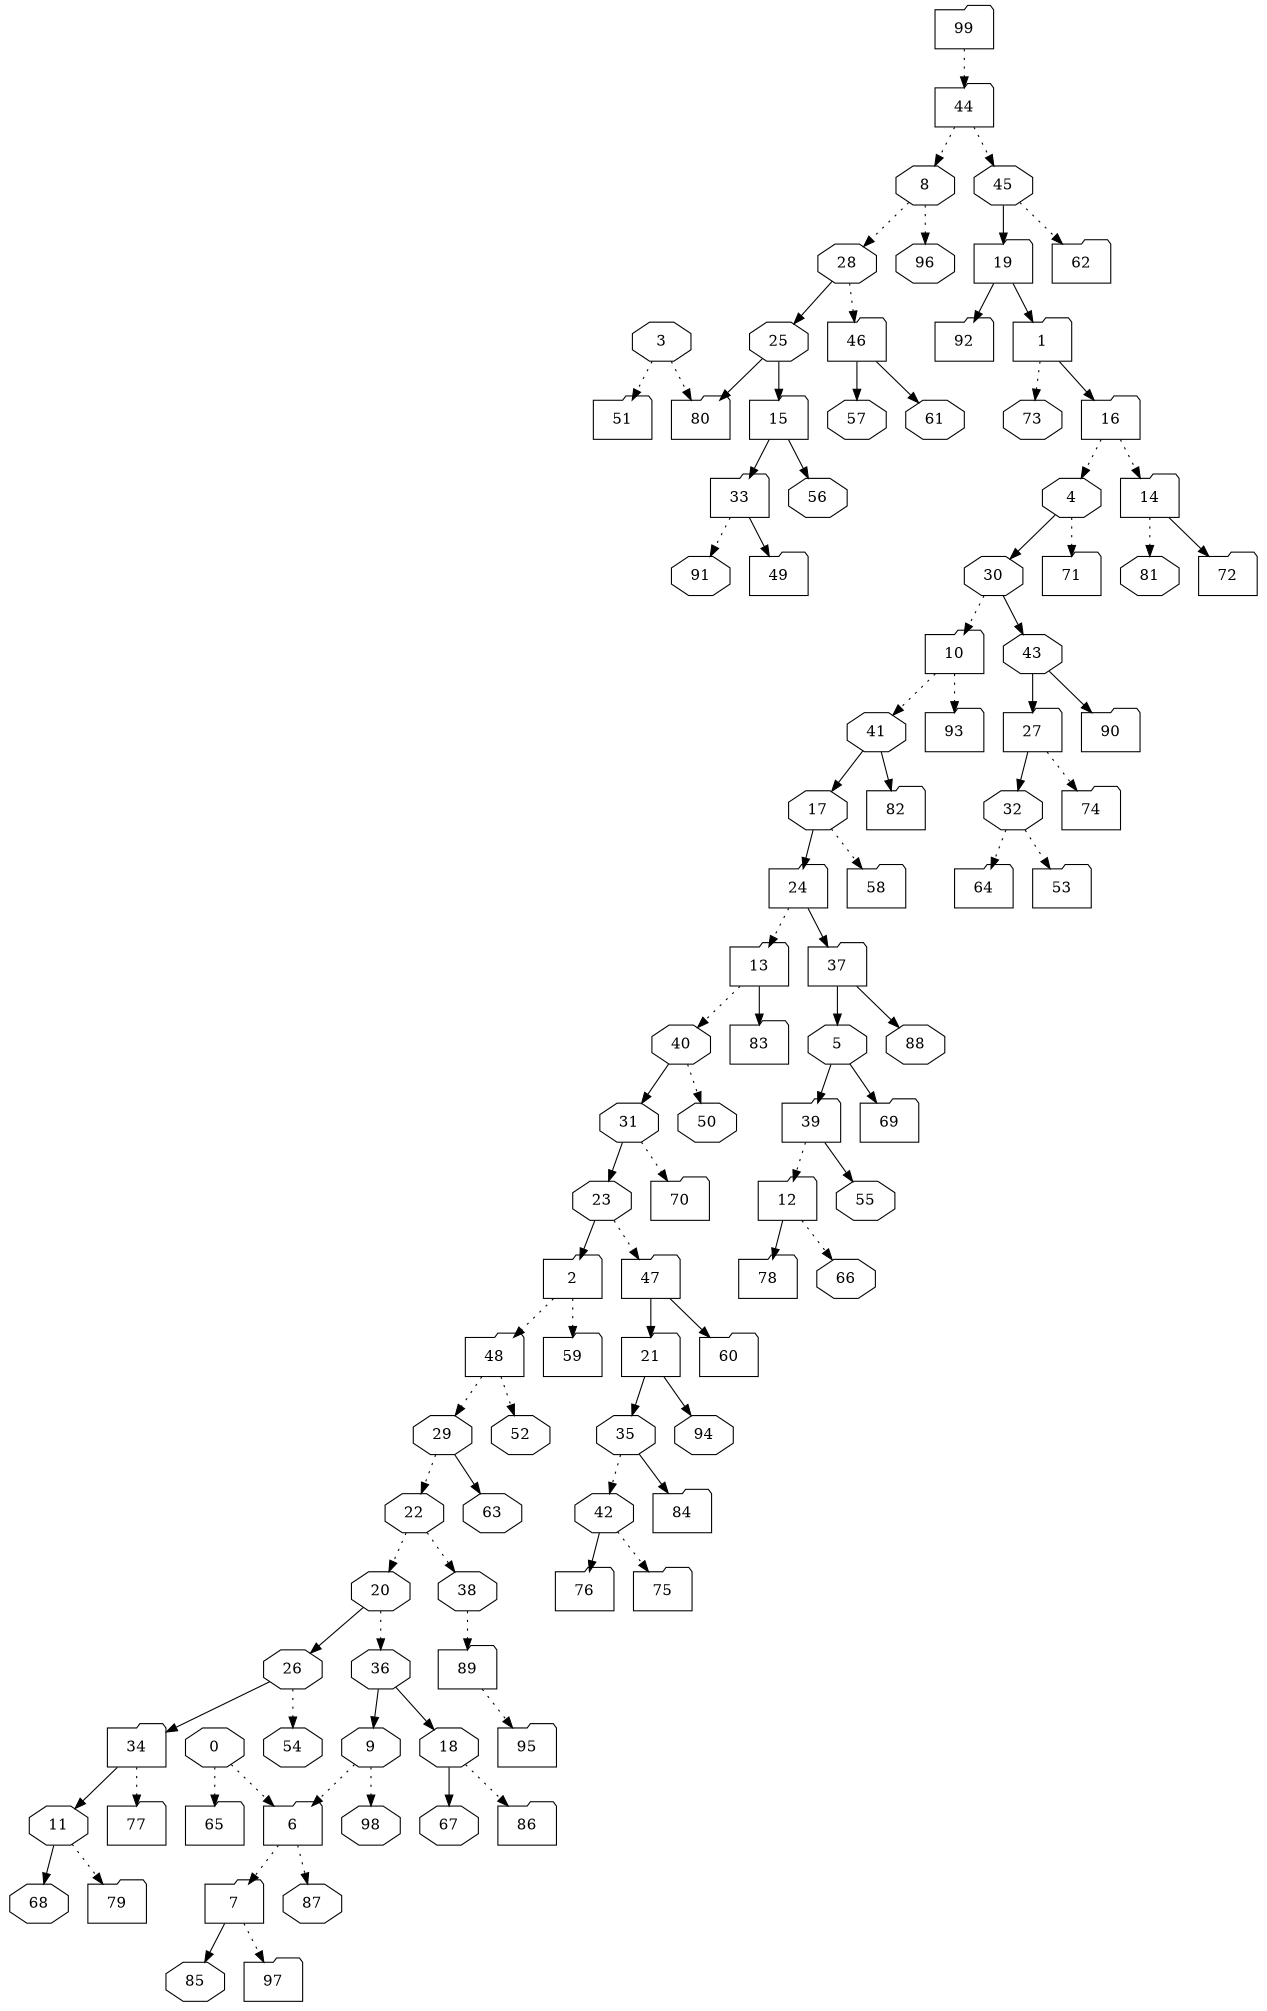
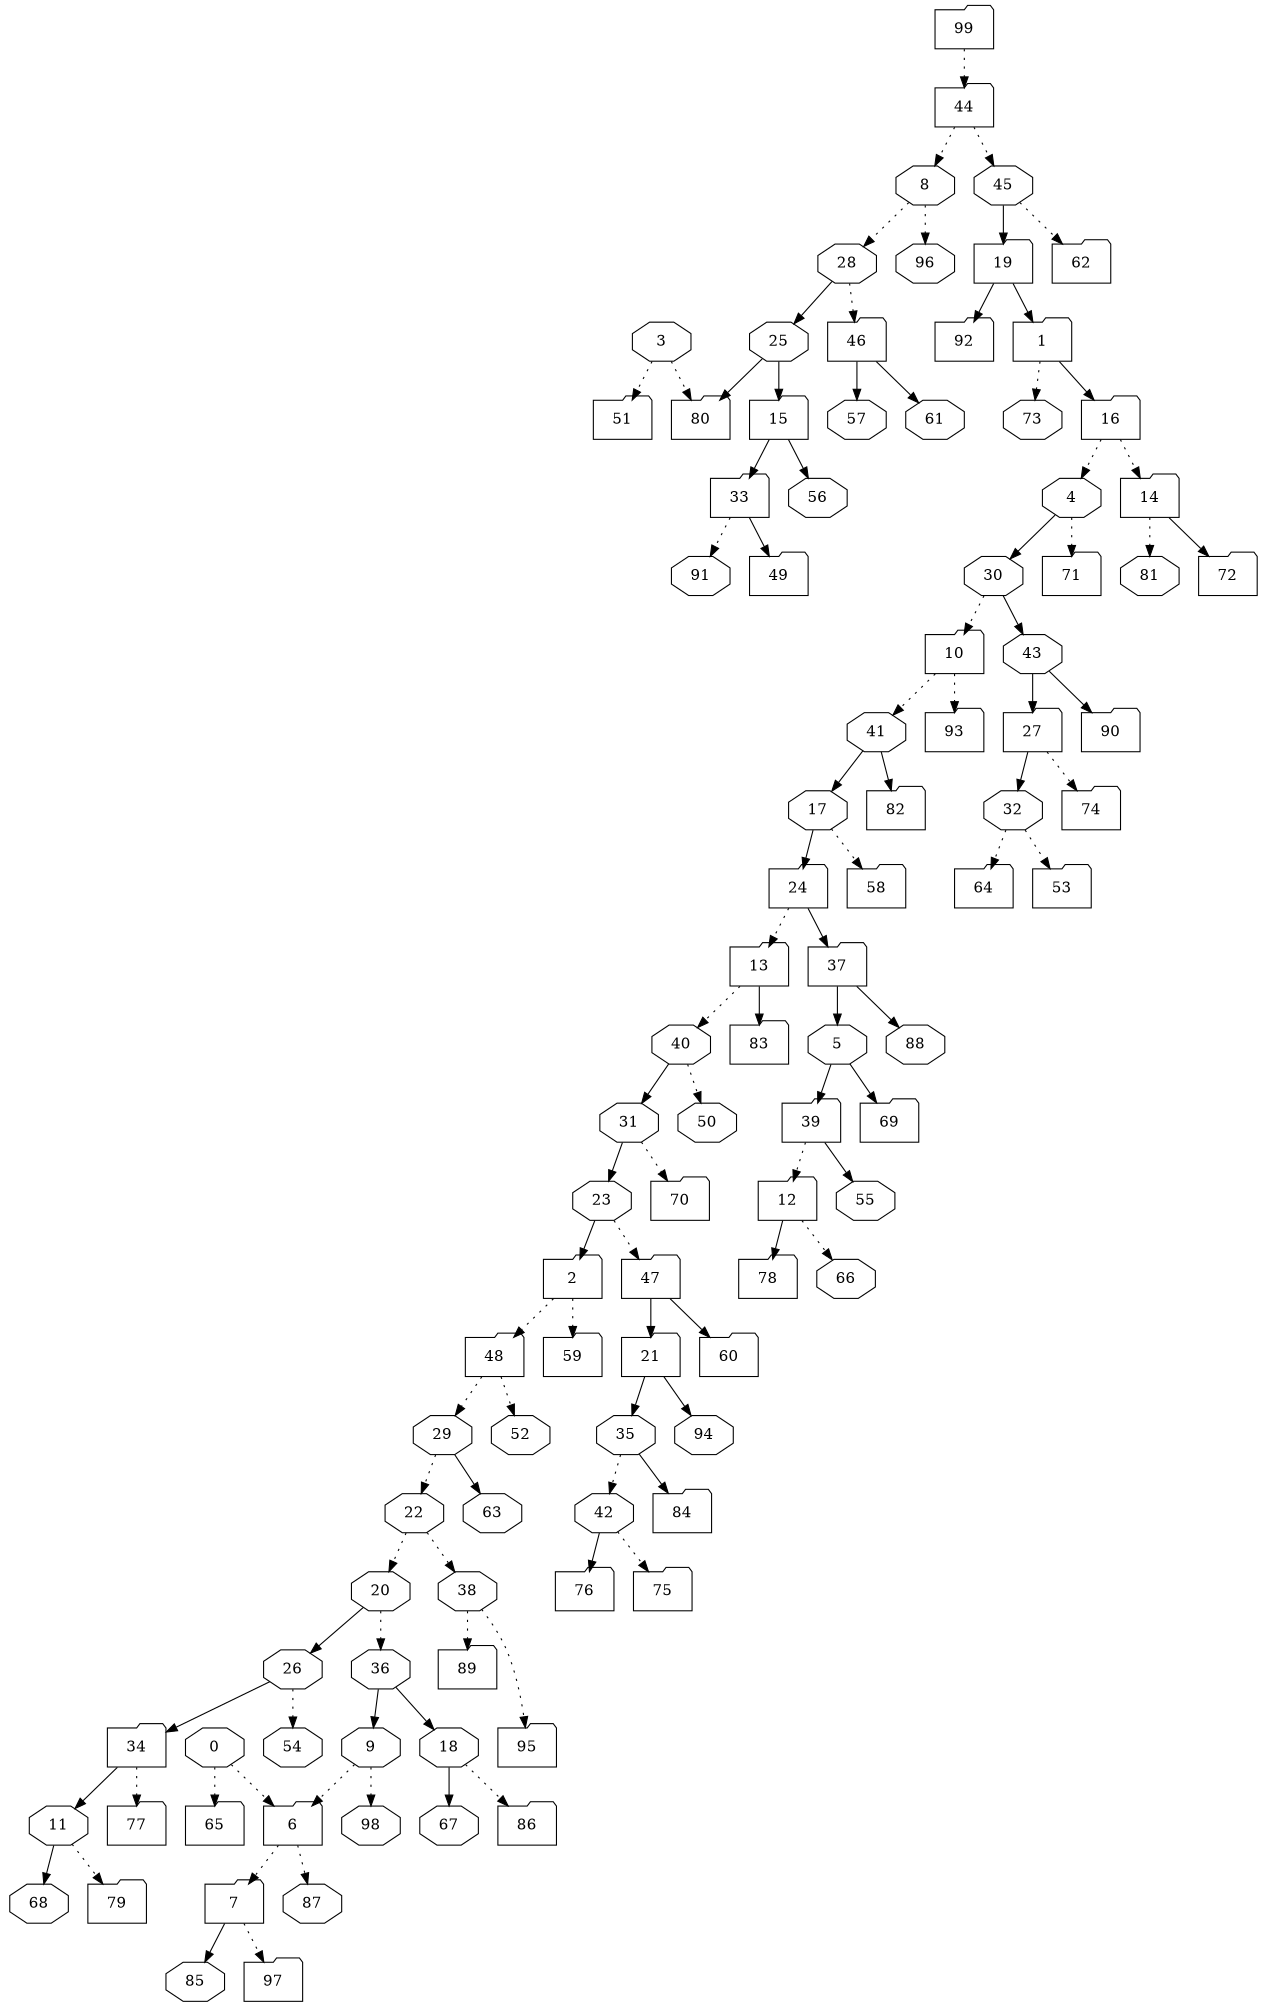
  digraph {
    node [shape=folder]
    edge [style=dotted]
    n1 [label=0 shape=octagon]
    n2 [label=6]
    n3 [label=65]
    n4 [label=7]
    n5 [label=87 shape=octagon]
    n6 [label=1]
    n7 [label=16]
    n8 [label=73 shape=octagon]
    n9 [label=4 shape=octagon]
    n10 [label=14]
    n11 [label=2]
    n12 [label=48]
    n13 [label=59]
    n14 [label=29 shape=octagon]
    n15 [label=52 shape=octagon]
    n16 [label=3 shape=octagon]
    n17 [label=80]
    n18 [label=51]
    n19 [label=30 shape=octagon]
    n20 [label=71]
    n21 [label=10]
    n22 [label=43 shape=octagon]
    n23 [label=5 shape=octagon]
    n24 [label=39]
    n25 [label=69]
    n26 [label=12]
    n27 [label=55 shape=octagon]
    n28 [label=85 shape=octagon]
    n29 [label=97]
    n30 [label=8 shape=octagon]
    n31 [label=28 shape=octagon]
    n32 [label=96 shape=octagon]
    n33 [label=25 shape=octagon]
    n34 [label=46]
    n35 [label=9 shape=octagon]
    n36 [label=98 shape=octagon]
    n37 [label=41 shape=octagon]
    n38 [label=93]
    n39 [label=17 shape=octagon]
    n40 [label=82]
    n41 [label=11 shape=octagon]
    n42 [label=68 shape=octagon]
    n43 [label=79]
    n44 [label=78]
    n45 [label=66 shape=octagon]
    n46 [label=13]
    n47 [label=40 shape=octagon]
    n48 [label=83]
    n49 [label=31 shape=octagon]
    n50 [label=50 shape=octagon]
    n51 [label=81 shape=octagon]
    n52 [label=72]
    n53 [label=15]
    n54 [label=33]
    n55 [label=56 shape=octagon]
    n56 [label=91 shape=octagon]
    n57 [label=49]
    n58 [label=24]
    n59 [label=58]
    n60 [label=37]
    n61 [label=18 shape=octagon]
    n62 [label=86]
    n63 [label=67 shape=octagon]
    n64 [label=19]
    n65 [label=92]
    n66 [label=20 shape=octagon]
    n67 [label=26 shape=octagon]
    n68 [label=36 shape=octagon]
    n69 [label=34]
    n70 [label=54 shape=octagon]
    n71 [label=21]
    n72 [label=35 shape=octagon]
    n73 [label=94 shape=octagon]
    n74 [label=42 shape=octagon]
    n75 [label=84]
    n76 [label=22 shape=octagon]
    n77 [label=38 shape=octagon]
    n78 [label=89]
    n79 [label=95]
    n80 [label=23 shape=octagon]
    n81 [label=47]
    n82 [label=60]
    n83 [label=88 shape=octagon]
    n84 [label=77]
    n85 [label=27]
    n86 [label=32 shape=octagon]
    n87 [label=74]
    n88 [label=64]
    n89 [label=53]
    n90 [label=57 shape=octagon]
    n91 [label=61 shape=octagon]
    n92 [label=63 shape=octagon]
    n93 [label=90]
    n94 [label=70]
    n95 [label=76]
    n96 [label=75]
    n97 [label=44]
    n98 [label=45 shape=octagon]
    n99 [label=62]
    n100 [label=99]
    n1 -> n2
    n1 -> n3
    n2 -> n4
    n2 -> n5
    n4 -> n28 [style=solid]
    n4 -> n29
    n6 -> n7 [style=solid]
    n6 -> n8
    n7 -> n9
    n7 -> n10
    n9 -> n19 [style=solid]
    n9 -> n20
    n10 -> n51
    n10 -> n52 [style=solid]
    n11 -> n12
    n11 -> n13
    n12 -> n14
    n12 -> n15
    n14 -> n76
    n14 -> n92 [style=solid]
    n16 -> n17
    n16 -> n18
    n19 -> n21
    n19 -> n22 [style=solid]
    n21 -> n37
    n21 -> n38
    n22 -> n85 [style=solid]
    n22 -> n93 [style=solid]
    n23 -> n24 [style=solid]
    n23 -> n25 [style=solid]
    n24 -> n26
    n24 -> n27 [style=solid]
    n26 -> n44 [style=solid]
    n26 -> n45
    n30 -> n31
    n30 -> n32
    n31 -> n33 [style=solid]
    n31 -> n34
    n33 -> n17 [style=solid]
    n33 -> n53 [style=solid]
    n34 -> n90 [style=solid]
    n34 -> n91 [style=solid]
    n35 -> n2
    n35 -> n36
    n37 -> n39 [style=solid]
    n37 -> n40 [style=solid]
    n39 -> n58 [style=solid]
    n39 -> n59
    n41 -> n42 [style=solid]
    n41 -> n43
    n46 -> n47
    n46 -> n48 [style=solid]
    n47 -> n49 [style=solid]
    n47 -> n50
    n49 -> n80 [style=solid]
    n49 -> n94
    n53 -> n54 [style=solid]
    n53 -> n55 [style=solid]
    n54 -> n56
    n54 -> n57 [style=solid]
    n58 -> n46
    n58 -> n60 [style=solid]
    n60 -> n23 [style=solid]
    n60 -> n83 [style=solid]
    n61 -> n62
    n61 -> n63 [style=solid]
    n64 -> n6 [style=solid]
    n64 -> n65 [style=solid]
    n66 -> n67 [style=solid]
    n66 -> n68
    n67 -> n69 [style=solid]
    n67 -> n70
    n68 -> n35 [style=solid]
    n68 -> n61 [style=solid]
    n69 -> n41 [style=solid]
    n69 -> n84
    n71 -> n72 [style=solid]
    n71 -> n73 [style=solid]
    n72 -> n74
    n72 -> n75 [style=solid]
    n74 -> n95 [style=solid]
    n74 -> n96
    n76 -> n66
    n76 -> n77
    n77 -> n78
-   n78 -> n79
+   n77 -> n79
    n80 -> n11 [style=solid]
    n80 -> n81
    n81 -> n71 [style=solid]
    n81 -> n82 [style=solid]
    n85 -> n86 [style=solid]
    n85 -> n87
    n86 -> n88
    n86 -> n89
    n97 -> n30
    n97 -> n98
    n98 -> n64 [style=solid]
    n98 -> n99
    n100 -> n97
  }
